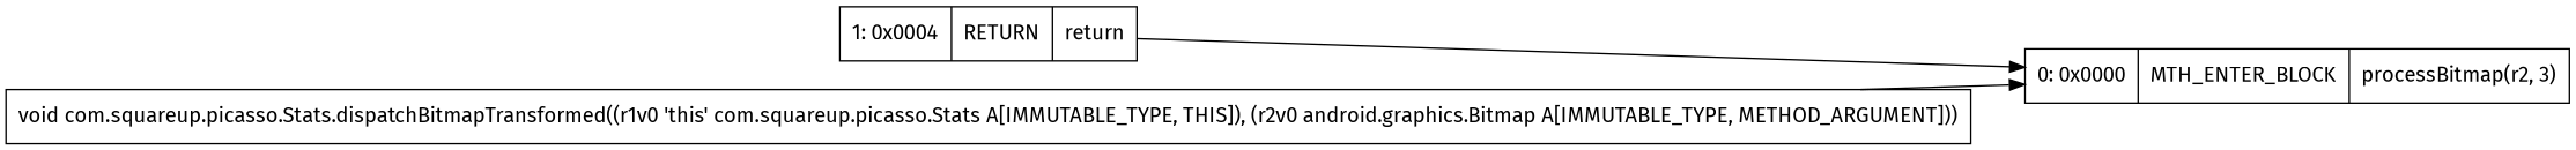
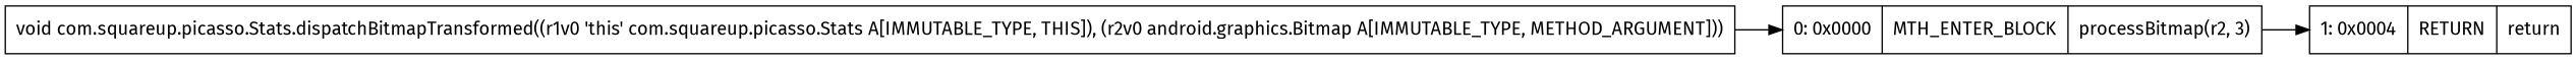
  digraph {
    rankdir=LR
    fontname="Fira Sans"
    node [shape=record fontname="Fira Sans"]
    edge [fontname="Fira Sans"]
    n1 [label="{0\:\ 0x0000|MTH_ENTER_BLOCK\l|processBitmap(r2, 3)\l}"]
    n2 [label="{1\:\ 0x0004|RETURN\l|return\l}"]
    n3 [label="{void com.squareup.picasso.Stats.dispatchBitmapTransformed((r1v0 'this' com.squareup.picasso.Stats A[IMMUTABLE_TYPE, THIS]), (r2v0 android.graphics.Bitmap A[IMMUTABLE_TYPE, METHOD_ARGUMENT])) }"]
-   n2 -> n1
+   n1 -> n2
    n3 -> n1
  }
